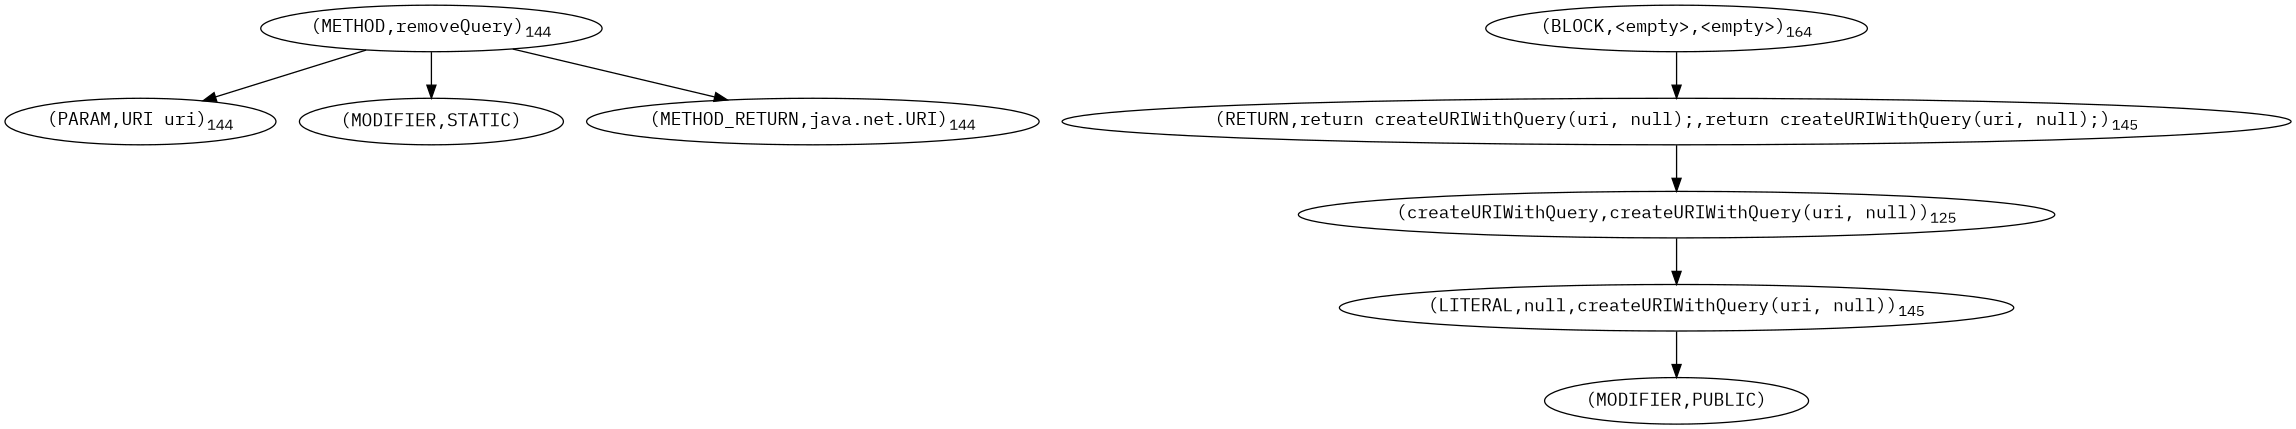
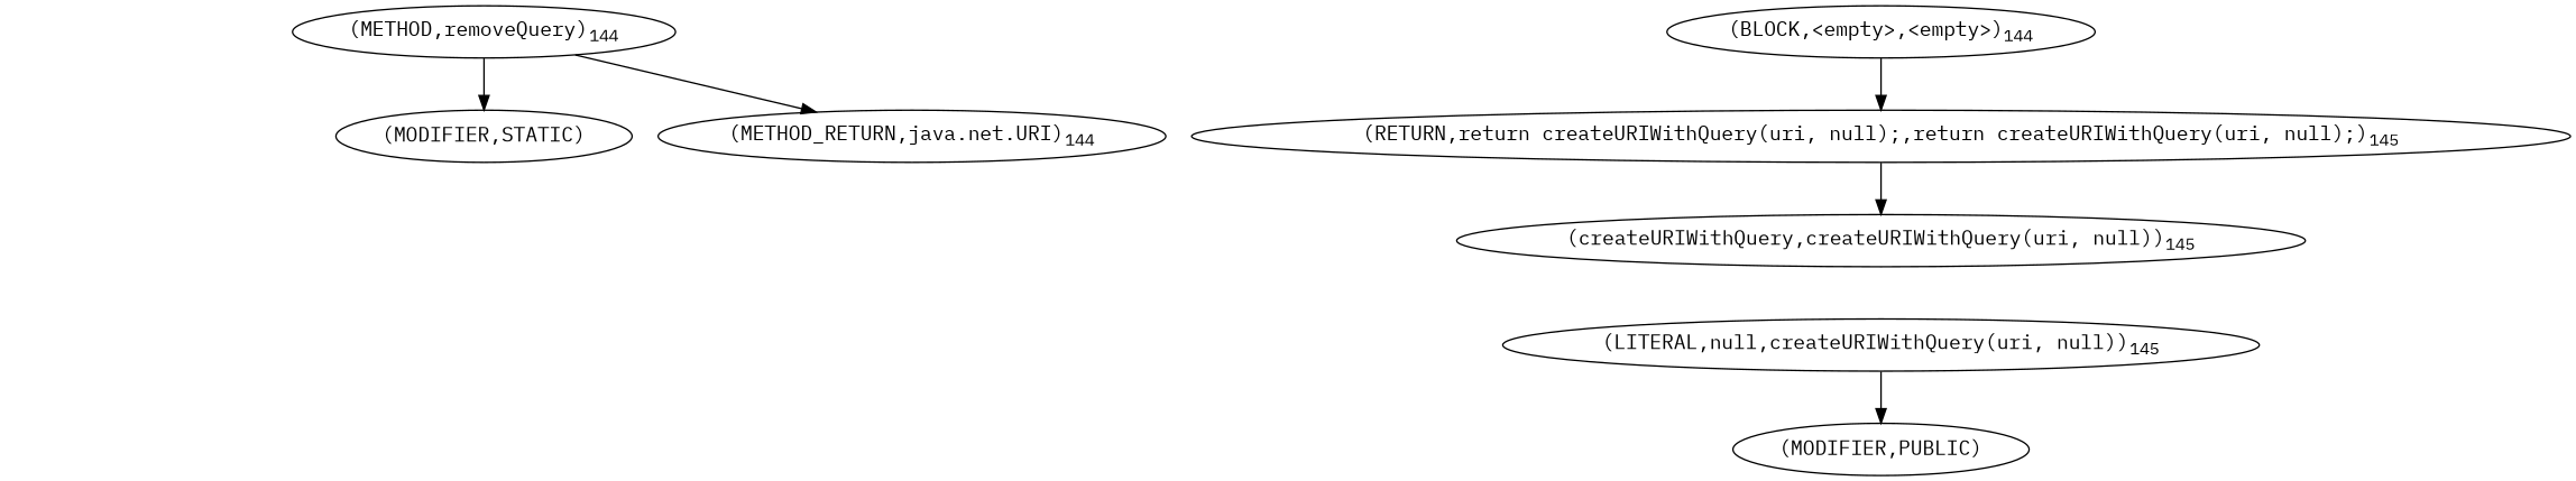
  digraph {
    fontname="IBM Plex Mono"
    node [fontname="IBM Plex Mono"]
    edge [fontname="IBM Plex Mono"]
    n1 [label=<(METHOD,removeQuery)<SUB>144</SUB>>]
-   n2 [label=<(PARAM,URI uri)<SUB>144</SUB>>]
    n3 [label=<(MODIFIER,STATIC)>]
    n4 [label=<(METHOD_RETURN,java.net.URI)<SUB>144</SUB>>]
-   n5 [label=<(BLOCK,&lt;empty&gt;,&lt;empty&gt;)<SUB>164</SUB>>]
+   n5 [label=<(BLOCK,&lt;empty&gt;,&lt;empty&gt;)<SUB>144</SUB>>]
    n6 [label=<(RETURN,return createURIWithQuery(uri, null);,return createURIWithQuery(uri, null);)<SUB>145</SUB>>]
    n7 [label=<(MODIFIER,PUBLIC)>]
-   n8 [label=<(createURIWithQuery,createURIWithQuery(uri, null))<SUB>125</SUB>>]
+   n8 [label=<(createURIWithQuery,createURIWithQuery(uri, null))<SUB>145</SUB>>]
    n9 [label=<(LITERAL,null,createURIWithQuery(uri, null))<SUB>145</SUB>>]
-   n1 -> n2
    n1 -> n3
    n1 -> n4
    n5 -> n6
    n6 -> n8
-   n8 -> n9
    n9 -> n7
  }
